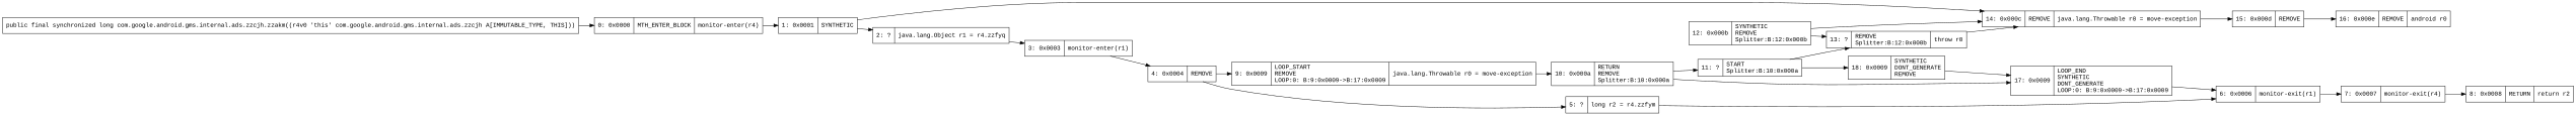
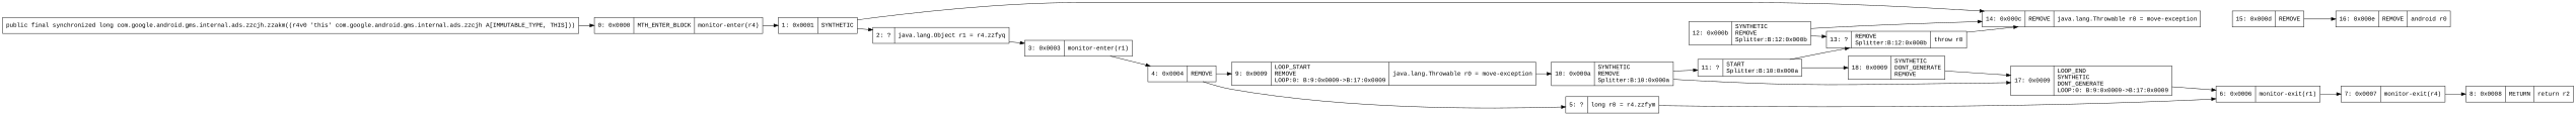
  digraph {
    fontname="Liberation Mono"
    rankdir=LR
    node [fontname="Liberation Mono" shape=record]
    edge [fontname="Liberation Mono"]
    n1 [label="{0\:\ 0x0000|MTH_ENTER_BLOCK\l|monitor\-enter(r4)\l}"]
    n2 [label="{1\:\ 0x0001|SYNTHETIC\l}"]
    n3 [label="{2\:\ ?|java.lang.Object r1 = r4.zzfyq\l}"]
    n4 [label="{14\:\ 0x000c|REMOVE\l|java.lang.Throwable r0 = move\-exception\l}"]
    n5 [label="{3\:\ 0x0003|monitor\-enter(r1)\l}"]
    n6 [label="{15\:\ 0x000d|REMOVE\l}"]
    n7 [label="{4\:\ 0x0004|REMOVE\l}"]
-   n8 [label="{5\:\ ?|long r2 = r4.zzfym\l}"]
+   n8 [label="{5\:\ ?|long r0 = r4.zzfym\l}"]
    n9 [label="{9\:\ 0x0009|LOOP_START\lREMOVE\lLOOP:0: B:9:0x0009\-\>B:17:0x0009\l|java.lang.Throwable r0 = move\-exception\l}"]
    n10 [label="{6\:\ 0x0006|monitor\-exit(r1)\l}"]
-   n11 [label="{10\:\ 0x000a|RETURN\lREMOVE\lSplitter:B:10:0x000a\l}"]
+   n11 [label="{10\:\ 0x000a|SYNTHETIC\lREMOVE\lSplitter:B:10:0x000a\l}"]
    n12 [label="{7\:\ 0x0007|monitor\-exit(r4)\l}"]
    n13 [label="{8\:\ 0x0008|RETURN\l|return r2\l}"]
    n14 [label="{11\:\ ?|START\lSplitter:B:10:0x000a\l}"]
    n15 [label="{17\:\ 0x0009|LOOP_END\lSYNTHETIC\lDONT_GENERATE\lLOOP:0: B:9:0x0009\-\>B:17:0x0009\l}"]
    n16 [label="{18\:\ 0x0009|SYNTHETIC\lDONT_GENERATE\lREMOVE\l}"]
    n17 [label="{13\:\ ?|REMOVE\lSplitter:B:12:0x000b\l|throw r0\l}"]
    n18 [label="{12\:\ 0x000b|SYNTHETIC\lREMOVE\lSplitter:B:12:0x000b\l}"]
    n19 [label="{16\:\ 0x000e|REMOVE\l|android r0\l}"]
    n20 [label="{public final synchronized long com.google.android.gms.internal.ads.zzcjh.zzakm((r4v0 'this' com.google.android.gms.internal.ads.zzcjh A[IMMUTABLE_TYPE, THIS])) }"]
    n1 -> n2
    n2 -> n3
    n2 -> n4
    n3 -> n5
-   n4 -> n6
    n5 -> n7
    n6 -> n19
    n7 -> n8
    n7 -> n9
    n8 -> n10
    n9 -> n11
    n10 -> n12
    n11 -> n14
    n11 -> n15
    n12 -> n13
    n14 -> n16
    n14 -> n17
    n15 -> n10
    n16 -> n15
    n17 -> n4
    n18 -> n4
    n18 -> n17
    n20 -> n1
  }
